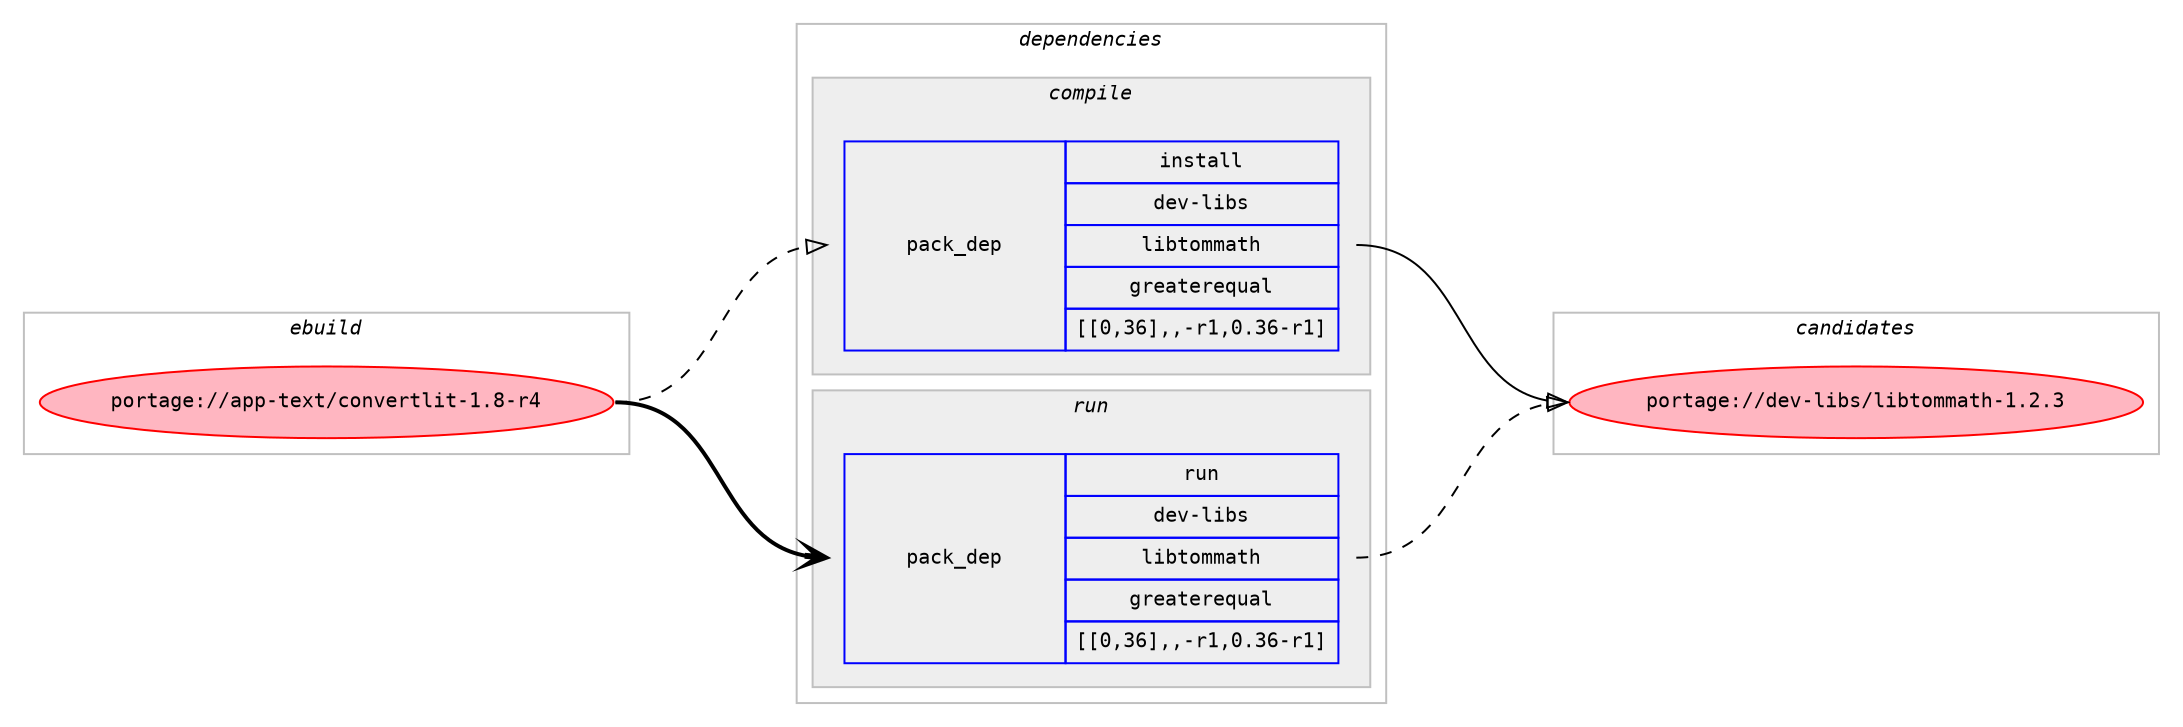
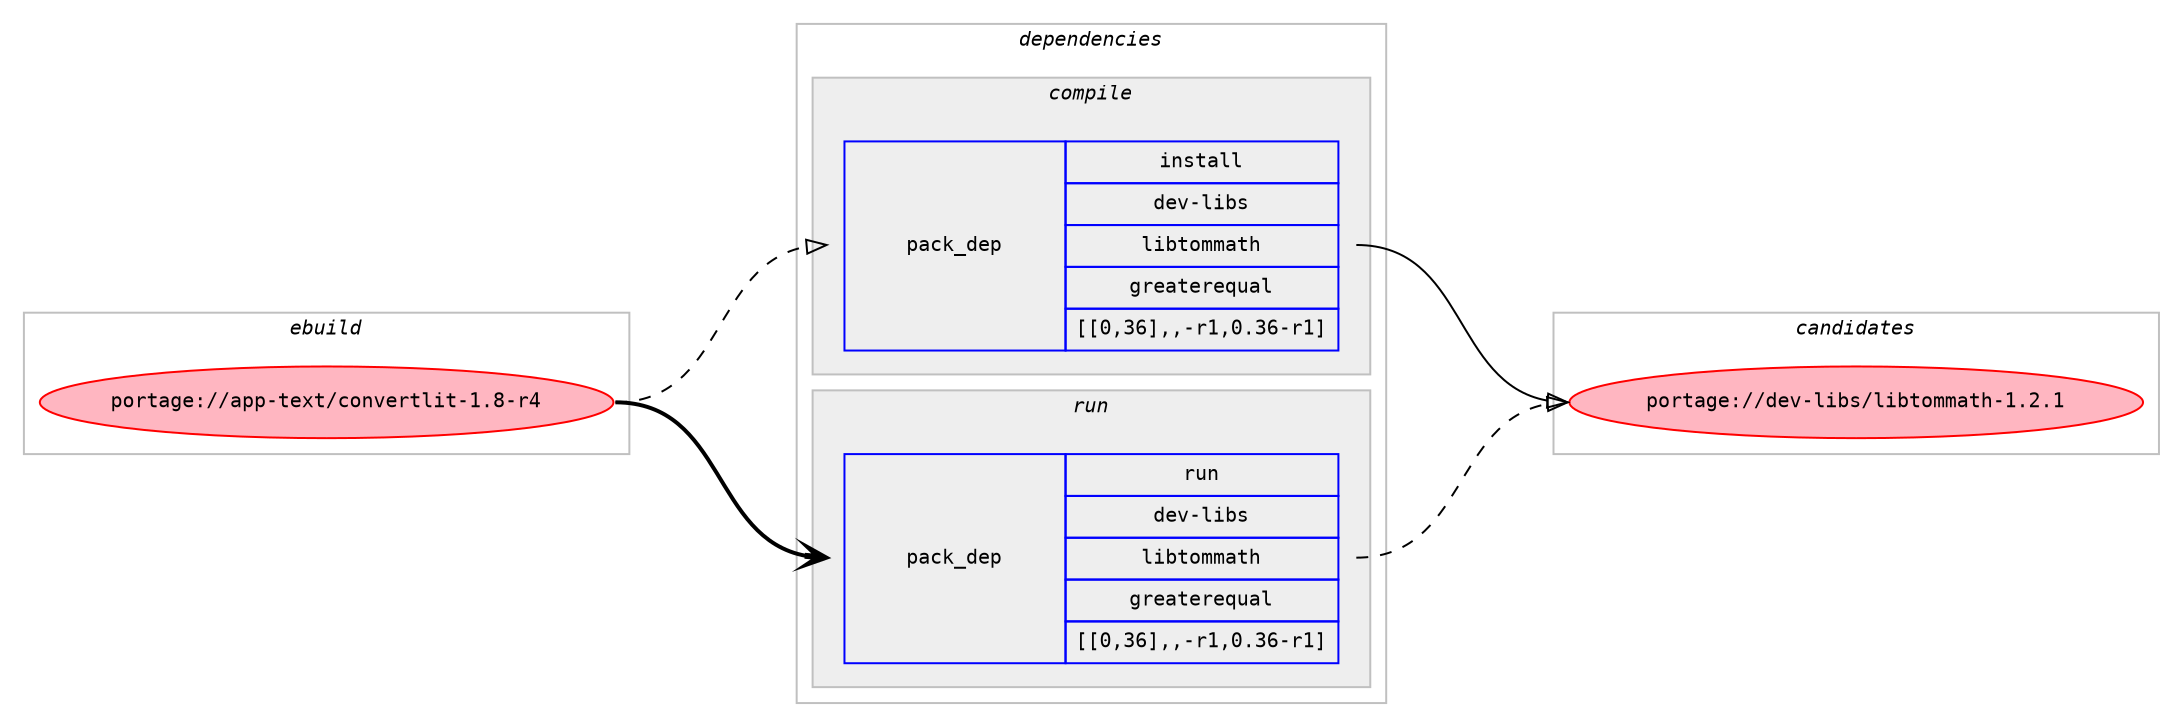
  digraph {
    compound=true
    concentrate=true
    fontname="DejaVu Sans Mono"
    fontsize=10
    newrank=true
    rankdir=LR
    ranksep=1.5
    node [color=red fontname="DejaVu Sans Mono" fontsize=10]
    edge [arrowhead=onormal headport=w style=dashed tailport=e weight=20 fontname="DejaVu Sans Mono"]
    n1 [label="portage://app-text/convertlit-1.8-r4" width=4 style=filled fillcolor=lightpink]
    n2 [color=blue label=<<TABLE BORDER="0" CELLBORDER="1" CELLSPACING="0" CELLPADDING="4" WIDTH="220"><TR><TD ROWSPAN="6" CELLPADDING="30">pack_dep</TD></TR><TR><TD WIDTH="110">install</TD></TR><TR><TD>dev-libs</TD></TR><TR><TD>libtommath</TD></TR><TR><TD>greaterequal</TD></TR><TR><TD>[[0,36],,-r1,0.36-r1]</TD></TR></TABLE>> shape=none]
    n3 [color=blue label=<<TABLE BORDER="0" CELLBORDER="1" CELLSPACING="0" CELLPADDING="4" WIDTH="220"><TR><TD ROWSPAN="6" CELLPADDING="30">pack_dep</TD></TR><TR><TD WIDTH="110">run</TD></TR><TR><TD>dev-libs</TD></TR><TR><TD>libtommath</TD></TR><TR><TD>greaterequal</TD></TR><TR><TD>[[0,36],,-r1,0.36-r1]</TD></TR></TABLE>> shape=none]
-   n4 [label="portage://dev-libs/libtommath-1.2.3" width=4 style=filled fillcolor=lightpink]
+   n4 [label="portage://dev-libs/libtommath-1.2.1" width=4 style=filled fillcolor=lightpink]
    subgraph cluster_1 {
      color=gray
      label=<<i>ebuild</i>>
      n1
    }
    subgraph cluster_2 {
      color=gray
      label=<<i>dependencies</i>>
      subgraph cluster_3 {
        color=gray
        fillcolor="#eeeeee"
        label=<<i>compile</i>>
        style=filled
        subgraph sub_4 {
          color=gray
          fillcolor="#eeeeee"
          label=<<i>compile</i>>
          style=filled
          n2
        }
      }
      subgraph cluster_5 {
        color=gray
        fillcolor="#eeeeee"
        label=<<i>compile and run</i>>
        style=filled
      }
      subgraph cluster_6 {
        color=gray
        fillcolor="#eeeeee"
        label=<<i>run</i>>
        style=filled
        subgraph sub_7 {
          color=gray
          fillcolor="#eeeeee"
          label=<<i>run</i>>
          style=filled
          n3
        }
      }
    }
    subgraph cluster_8 {
      color=gray
      label=<<i>candidates</i>>
      rank=same
      subgraph sub_9 {
        color=black
        label=<<i>candidates</i>>
        nodesep=1
        rank=same
        n4
      }
      subgraph sub_10 {
        color=black
        label=<<i>candidates</i>>
        nodesep=1
        rank=same
        n4
      }
    }
    n1 -> n2
    n1 -> n3 [arrowhead=vee style=bold]
    n2 -> n4 [style=solid weight=100]
    n3 -> n4 [weight=100]
  }
